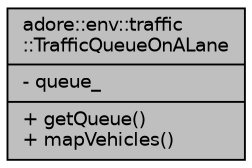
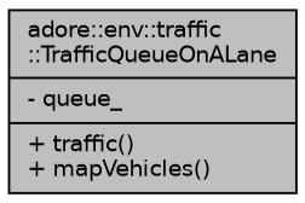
  digraph {
-   n1 [color=black fillcolor=grey75 fontcolor=black fontname=Helvetica fontsize=10 height=0.2 label="{adore::env::traffic\l::TrafficQueueOnALane\n|- queue_\l|+ getQueue()\l+ mapVehicles()\l}" shape=record style=filled width=0.4]
+   n1 [color=black fillcolor=grey75 fontcolor=black fontname=Helvetica fontsize=10 height=0.2 label="{adore::env::traffic\l::TrafficQueueOnALane\n|- queue_\l|+ traffic()\l+ mapVehicles()\l}" shape=record style=filled width=0.4]
  }
